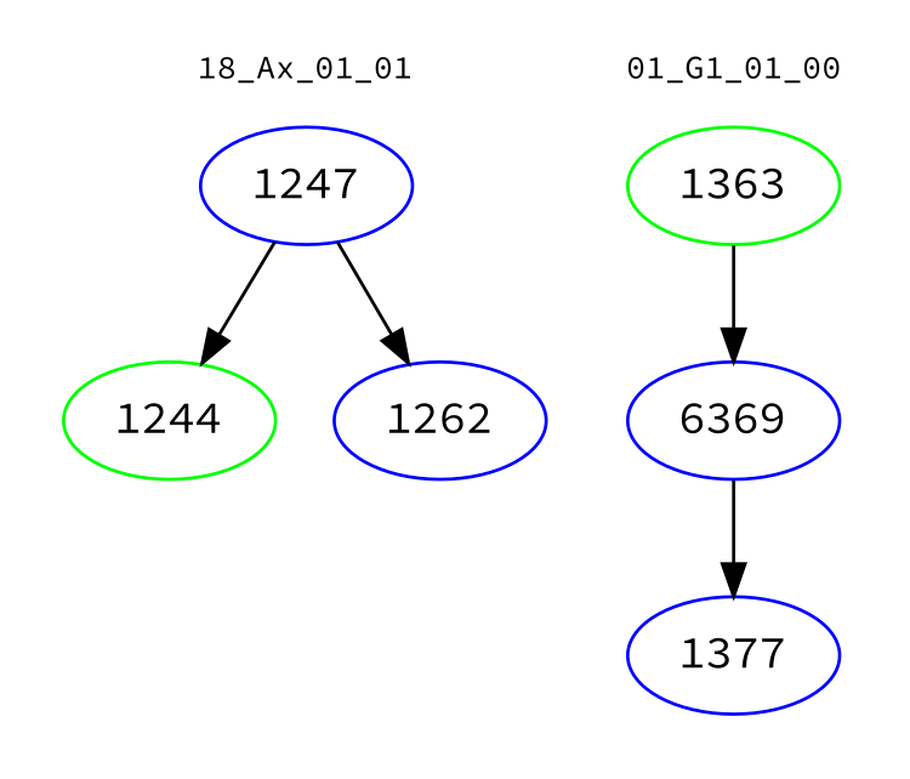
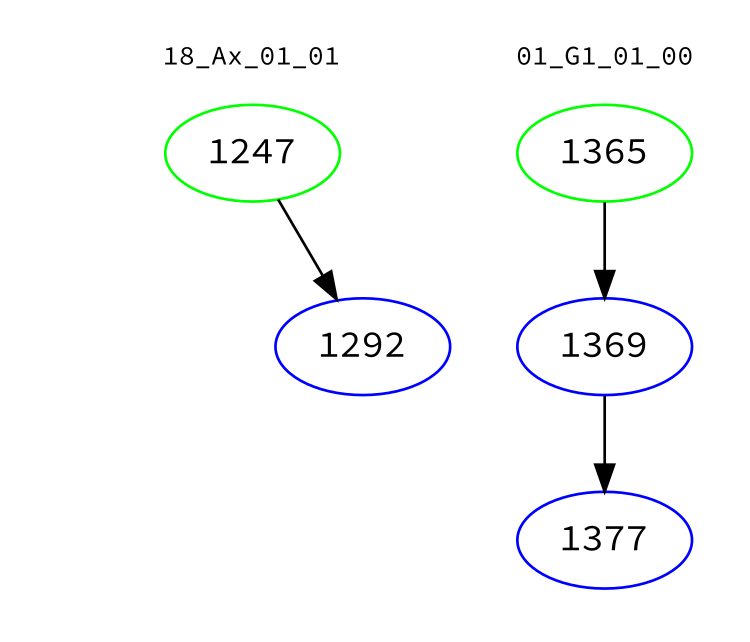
  digraph {
    fontname="Source Code Pro"
    node [color=blue fontname="Source Code Pro"]
    edge [color=black fontname="Source Code Pro"]
-   n1 [label=1247]
-   n2 [color=green label=1244]
-   n3 [label=1262]
-   n4 [label=6369]
-   n5 [color=green label=1363]
+   n1 [color=green label=1247]
+   n3 [label=1292]
+   n4 [label=1369]
+   n5 [color=green label=1365]
    n6 [label=1377]
    subgraph cluster_1 {
      color=white
      fontsize=10
      label="18_Ax_01_01"
      n1
-     n2
      n3
    }
    subgraph cluster_2 {
      color=white
      fontsize=10
      label="01_G1_01_00"
      n4
      n5
      n6
    }
-   n1 -> n2
    n1 -> n3
    n4 -> n6
    n5 -> n4
  }
